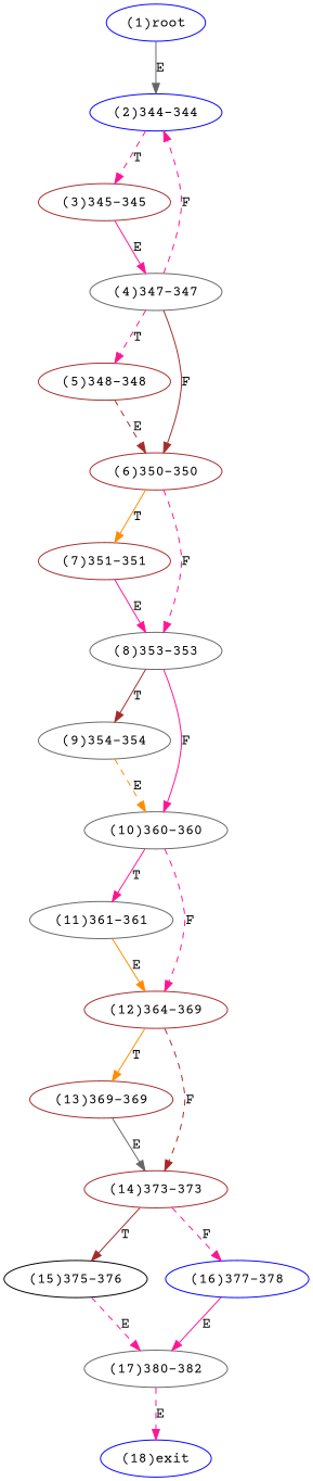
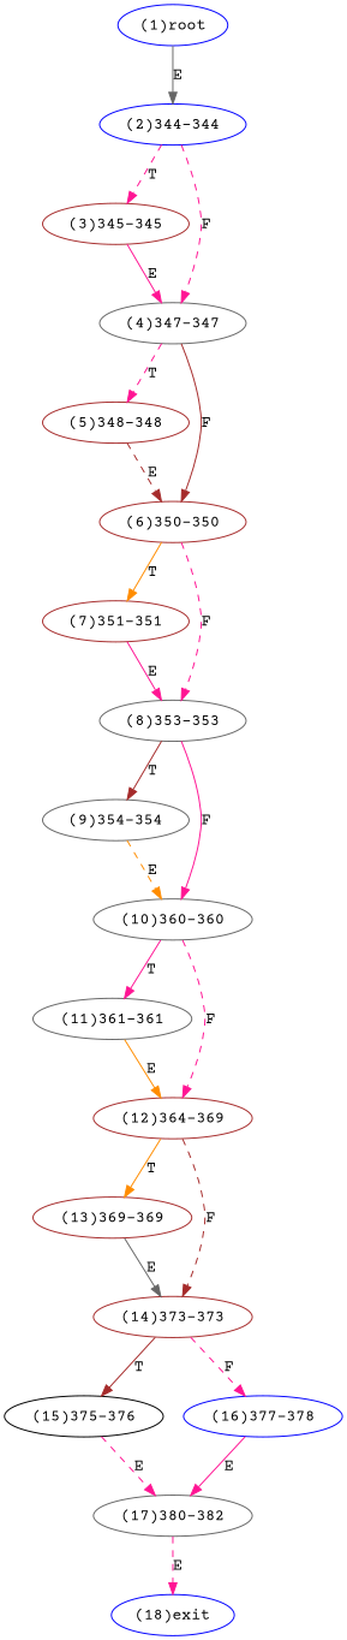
  digraph {
    fontname="Courier Prime"
    node [color=brown fontname="Courier Prime"]
    edge [color=deeppink fontname="Courier Prime" style=solid]
    n1 [color=blue label="(1)root"]
    n2 [color=blue label="(2)344-344"]
    n3 [label="(3)345-345"]
    n4 [color=gray40 label="(4)347-347"]
    n5 [label="(5)348-348"]
    n6 [label="(6)350-350"]
    n7 [label="(7)351-351"]
    n8 [color=gray40 label="(8)353-353"]
    n9 [color=gray40 label="(9)354-354"]
    n10 [color=gray40 label="(10)360-360"]
    n11 [color=gray40 label="(11)361-361"]
    n12 [label="(12)364-369"]
    n13 [label="(13)369-369"]
    n14 [label="(14)373-373"]
    n15 [color=black label="(15)375-376"]
    n16 [color=blue label="(16)377-378"]
    n17 [color=gray40 label="(17)380-382"]
    n18 [color=blue label="(18)exit"]
    n1 -> n2 [color=gray40 label=E]
    n2 -> n3 [label=T style=dashed]
-   n4 -> n2 [label=F style=dashed]
+   n2 -> n4 [label=F style=dashed]
    n3 -> n4 [label=E]
    n4 -> n5 [label=T style=dashed]
    n4 -> n6 [color=brown label=F]
    n5 -> n6 [color=brown label=E style=dashed]
    n6 -> n7 [color=darkorange label=T]
    n6 -> n8 [label=F style=dashed]
    n7 -> n8 [label=E]
    n8 -> n9 [color=brown label=T]
    n8 -> n10 [label=F]
    n9 -> n10 [color=darkorange label=E style=dashed]
    n10 -> n11 [label=T]
    n10 -> n12 [label=F style=dashed]
    n11 -> n12 [color=darkorange label=E]
    n12 -> n13 [color=darkorange label=T]
    n12 -> n14 [color=brown label=F style=dashed]
    n13 -> n14 [color=gray40 label=E]
    n14 -> n15 [color=brown label=T]
    n14 -> n16 [label=F style=dashed]
    n15 -> n17 [label=E style=dashed]
    n16 -> n17 [label=E]
    n17 -> n18 [label=E style=dashed]
  }
